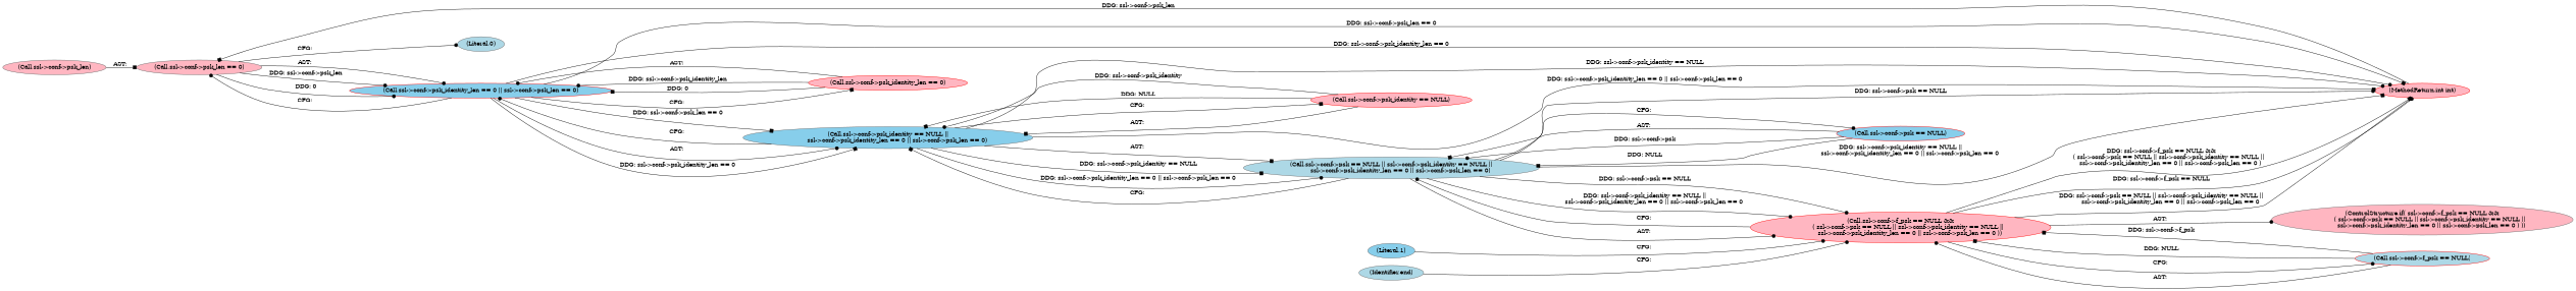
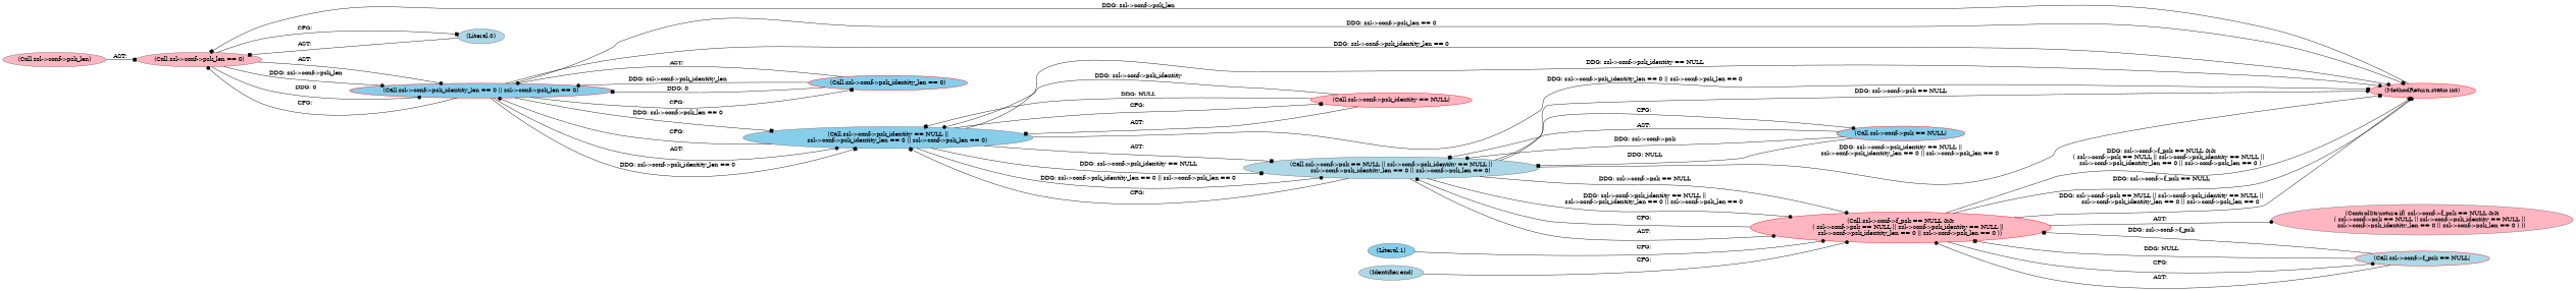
  digraph {
    rankdir=LR
    node [color=gray40 fillcolor=lightpink style=filled]
    edge [arrowhead=dot]
    n1 [label="(Call,ssl->conf->psk_len == 0)"]
    n2 [color=red fillcolor=skyblue label="(Call,ssl->conf->psk_identity_len == 0 || ssl->conf->psk_len == 0)"]
    n3 [fillcolor=lightblue label="(Literal,0)"]
-   n4 [color=red label="(MethodReturn,int int)"]
+   n4 [color=red label="(MethodReturn,static int)"]
    n5 [fillcolor=skyblue label="(Call,ssl->conf->psk_identity == NULL ||\n          ssl->conf->psk_identity_len == 0 || ssl->conf->psk_len == 0)"]
-   n6 [color=red label="(Call,ssl->conf->psk_identity_len == 0)"]
+   n6 [color=red fillcolor=skyblue label="(Call,ssl->conf->psk_identity_len == 0)"]
    n7 [fillcolor=lightblue label="(Call,ssl->conf->psk == NULL || ssl->conf->psk_identity == NULL ||\n          ssl->conf->psk_identity_len == 0 || ssl->conf->psk_len == 0)"]
    n8 [color=red label="(Call,ssl->conf->psk_identity == NULL)"]
    n9 [color=red label="(Call,ssl->conf->f_psk == NULL &&\n        ( ssl->conf->psk == NULL || ssl->conf->psk_identity == NULL ||\n          ssl->conf->psk_identity_len == 0 || ssl->conf->psk_len == 0 ))"]
    n10 [color=red fillcolor=skyblue label="(Call,ssl->conf->psk == NULL)"]
    n11 [label="(ControlStructure,if( ssl->conf->f_psk == NULL &&\n        ( ssl->conf->psk == NULL || ssl->conf->psk_identity == NULL ||\n          ssl->conf->psk_identity_len == 0 || ssl->conf->psk_len == 0 ) ))"]
    n12 [color=red fillcolor=lightblue label="(Call,ssl->conf->f_psk == NULL)"]
    n13 [fillcolor=skyblue label="(Literal,1)"]
    n14 [label="(Call,ssl->conf->psk_len)"]
    n15 [fillcolor=lightblue label="(Identifier,end)"]
    n1 -> n2 [label="AST: "]
    n1 -> n2 [label="DDG: ssl->conf->psk_len"]
    n1 -> n2 [label="DDG: 0"]
-   n1 -> n3 [label="CFG: "]
+   n1 -> n3 [arrowhead=box label="CFG: "]
    n2 -> n1 [label="CFG: "]
    n2 -> n4 [arrowhead=box label="DDG: ssl->conf->psk_len == 0"]
    n2 -> n4 [label="DDG: ssl->conf->psk_identity_len == 0"]
    n2 -> n5 [label="AST: "]
    n2 -> n5 [arrowhead=box label="DDG: ssl->conf->psk_identity_len == 0"]
    n2 -> n5 [arrowhead=box label="DDG: ssl->conf->psk_len == 0"]
    n2 -> n6 [arrowhead=box label="CFG: "]
+   n3 -> n1 [arrowhead=box label="AST: "]
    n4 -> n1 [arrowhead=box label="DDG: ssl->conf->psk_len"]
    n5 -> n2 [label="CFG: "]
    n5 -> n4 [label="DDG: ssl->conf->psk_identity == NULL"]
    n5 -> n4 [arrowhead=box label="DDG: ssl->conf->psk_identity_len == 0 || ssl->conf->psk_len == 0"]
    n5 -> n7 [arrowhead=box label="AST: "]
    n5 -> n7 [arrowhead=box label="DDG: ssl->conf->psk_identity == NULL"]
    n5 -> n7 [label="DDG: ssl->conf->psk_identity_len == 0 || ssl->conf->psk_len == 0"]
    n5 -> n8 [arrowhead=box label="CFG: "]
    n6 -> n2 [label="AST: "]
    n6 -> n2 [label="DDG: ssl->conf->psk_identity_len"]
    n6 -> n2 [arrowhead=box label="DDG: 0"]
    n7 -> n4 [arrowhead=box label="DDG: ssl->conf->psk_identity == NULL ||\n          ssl->conf->psk_identity_len == 0 || ssl->conf->psk_len == 0"]
    n7 -> n4 [label="DDG: ssl->conf->psk == NULL"]
    n7 -> n5 [arrowhead=box label="CFG: "]
    n7 -> n9 [label="AST: "]
    n7 -> n9 [label="DDG: ssl->conf->psk == NULL"]
    n7 -> n9 [label="DDG: ssl->conf->psk_identity == NULL ||\n          ssl->conf->psk_identity_len == 0 || ssl->conf->psk_len == 0"]
    n7 -> n10 [label="CFG: "]
    n8 -> n5 [arrowhead=box label="AST: "]
    n8 -> n5 [label="DDG: ssl->conf->psk_identity"]
    n8 -> n5 [arrowhead=box label="DDG: NULL"]
    n9 -> n4 [label="DDG: ssl->conf->f_psk == NULL"]
    n9 -> n4 [label="DDG: ssl->conf->psk == NULL || ssl->conf->psk_identity == NULL ||\n          ssl->conf->psk_identity_len == 0 || ssl->conf->psk_len == 0"]
    n9 -> n4 [arrowhead=box label="DDG: ssl->conf->f_psk == NULL &&\n        ( ssl->conf->psk == NULL || ssl->conf->psk_identity == NULL ||\n          ssl->conf->psk_identity_len == 0 || ssl->conf->psk_len == 0 )"]
    n9 -> n7 [label="CFG: "]
    n9 -> n11 [label="AST: "]
    n9 -> n12 [label="CFG: "]
    n10 -> n7 [arrowhead=box label="AST: "]
    n10 -> n7 [label="DDG: ssl->conf->psk"]
    n10 -> n7 [arrowhead=box label="DDG: NULL"]
    n12 -> n9 [label="AST: "]
    n12 -> n9 [arrowhead=box label="DDG: ssl->conf->f_psk"]
    n12 -> n9 [arrowhead=box label="DDG: NULL"]
    n13 -> n9 [label="CFG: "]
    n14 -> n1 [arrowhead=box label="AST: "]
    n15 -> n9 [label="CFG: "]
  }
